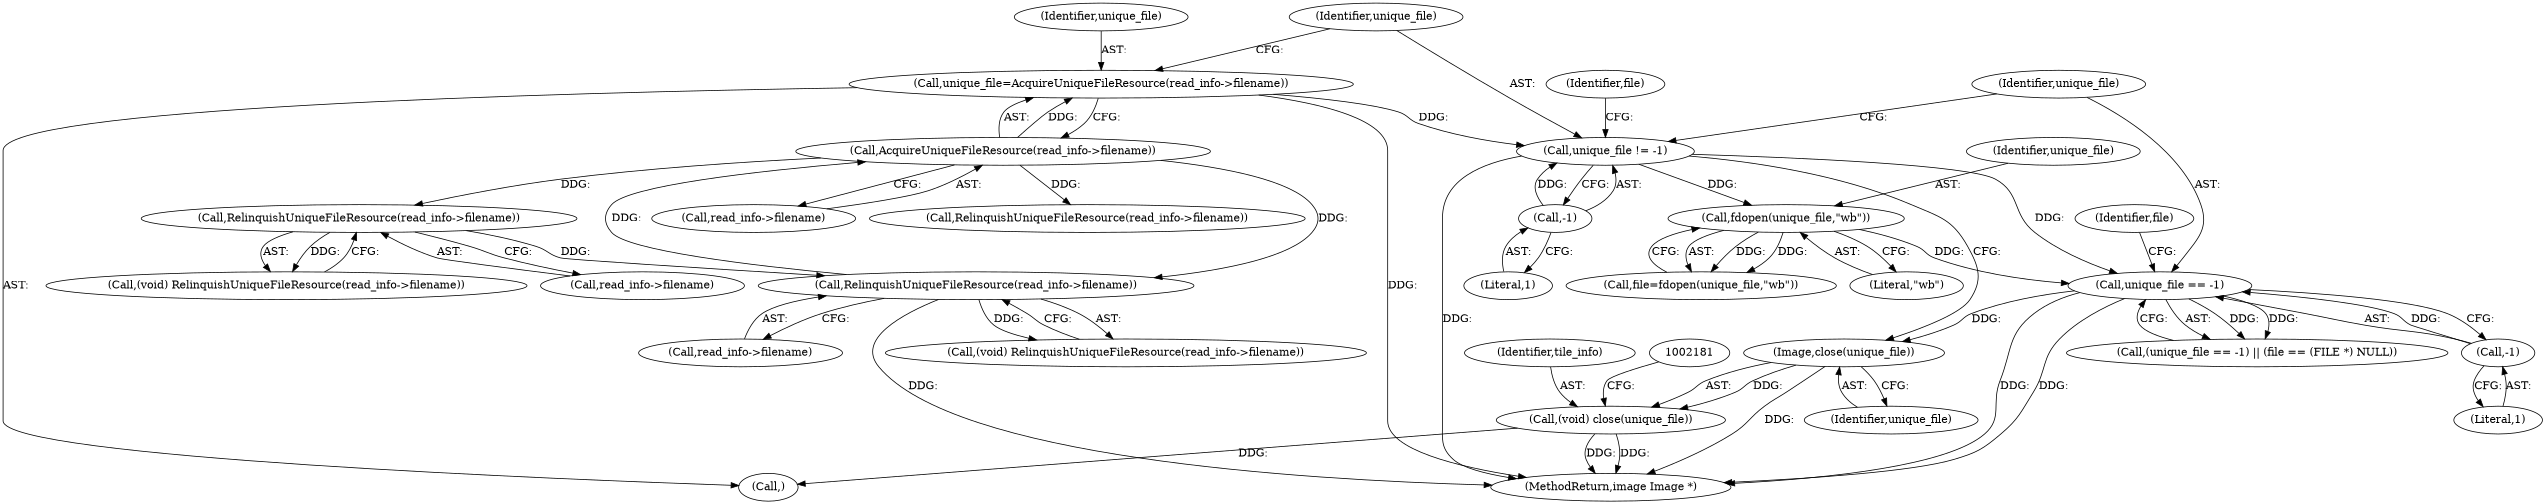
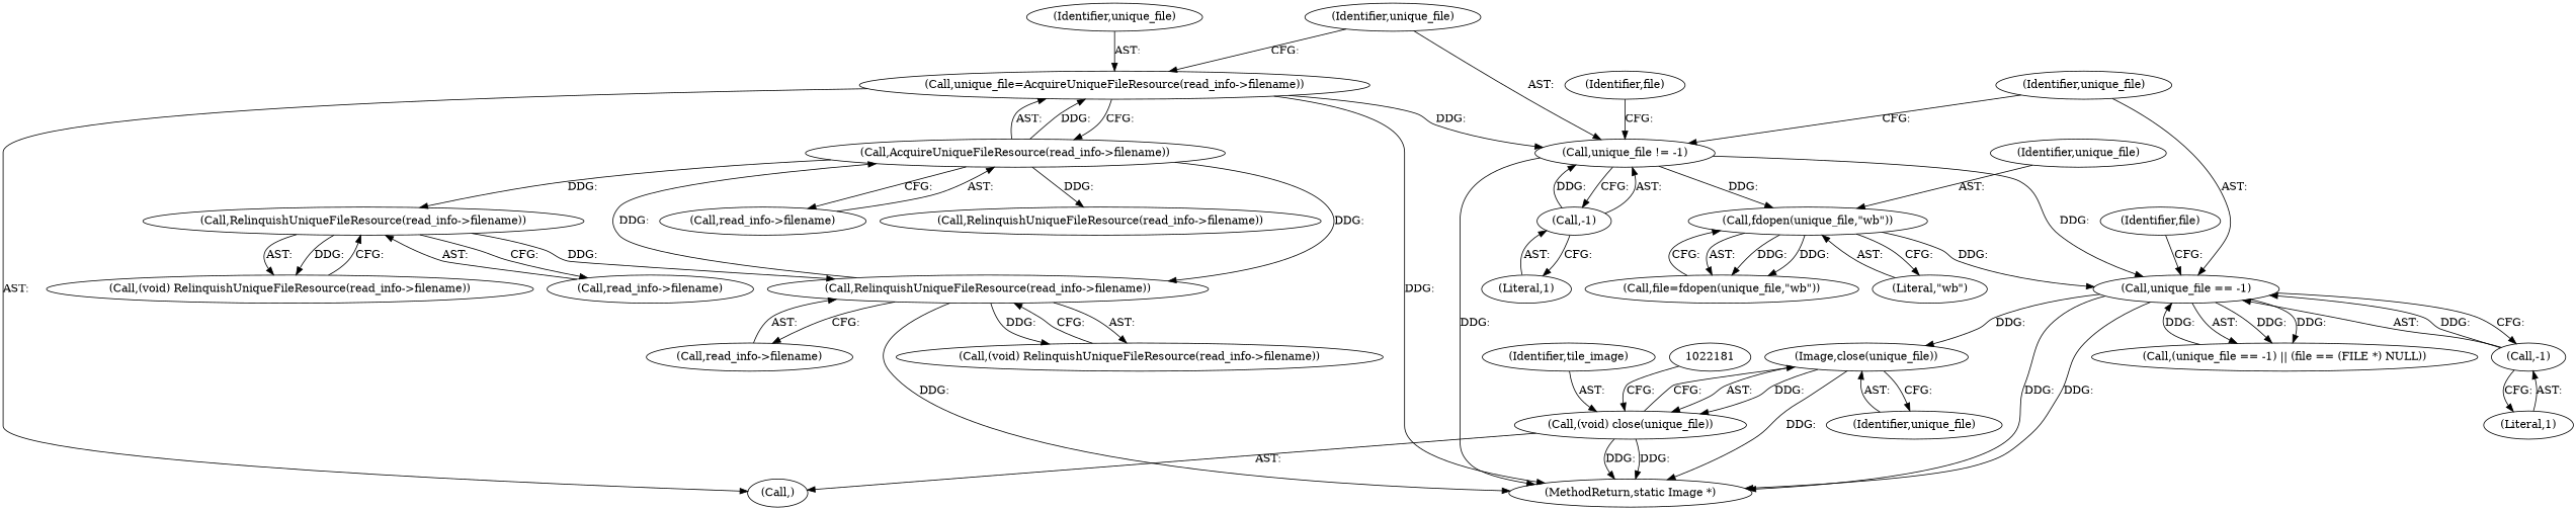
  digraph {
    n1 [label="(Image,close(unique_file))"]
    n2 [label="(Call,(void) close(unique_file))"]
    n3 [label="(Identifier,unique_file)"]
-   n4 [label="(MethodReturn,image Image *)"]
+   n4 [label="(MethodReturn,static Image *)"]
    n5 [label="(Call,)"]
    n6 [label="(Call,unique_file == -1)"]
    n7 [label="(Call,-1)"]
    n8 [label="(Call,(unique_file == -1) || (file == (FILE *) NULL))"]
    n9 [label="(Literal,1)"]
    n10 [label="(Call,unique_file != -1)"]
    n11 [label="(Call,-1)"]
    n12 [label="(Call,fdopen(unique_file,\"wb\"))"]
    n13 [label="(Literal,1)"]
    n14 [label="(Literal,\"wb\")"]
    n15 [label="(Call,file=fdopen(unique_file,\"wb\"))"]
    n16 [label="(Call,unique_file=AcquireUniqueFileResource(read_info->filename))"]
    n17 [label="(Call,AcquireUniqueFileResource(read_info->filename))"]
    n18 [label="(Call,RelinquishUniqueFileResource(read_info->filename))"]
    n19 [label="(Call,RelinquishUniqueFileResource(read_info->filename))"]
    n20 [label="(Call,read_info->filename)"]
    n21 [label="(Call,RelinquishUniqueFileResource(read_info->filename))"]
    n22 [label="(Call,read_info->filename)"]
    n23 [label="(Call,(void) RelinquishUniqueFileResource(read_info->filename))"]
    n24 [label="(Call,read_info->filename)"]
    n25 [label="(Call,(void) RelinquishUniqueFileResource(read_info->filename))"]
    n26 [label="(Identifier,file)"]
    n27 [label="(Identifier,unique_file)"]
    n28 [label="(Identifier,unique_file)"]
    n29 [label="(Identifier,unique_file)"]
-   n30 [label="(Identifier,tile_info)"]
+   n30 [label="(Identifier,tile_image)"]
    n31 [label="(Identifier,file)"]
    n32 [label="(Identifier,unique_file)"]
-   1002181
+   1002181 [label=1022181]
    n1 -> n2 [label="AST: "]
    n1 -> n2 [label="DDG: "]
    n1 -> n3 [label="CFG: "]
    n1 -> n4 [label="DDG: "]
-   n10 -> n1 [label="CFG: "]
+   n2 -> n1 [label="CFG: "]
    n2 -> n4 [label="DDG: "]
    n2 -> n4 [label="DDG: "]
-   n2 -> n5 [label="DDG: "]
+   n2 -> n5 [label="AST: "]
    n3 -> n1 [label="AST: "]
    n6 -> n1 [label="DDG: "]
    n6 -> n4 [label="DDG: "]
    n6 -> n4 [label="DDG: "]
    n6 -> n7 [label="CFG: "]
    n6 -> n8 [label="AST: "]
    n6 -> n8 [label="DDG: "]
    n6 -> n8 [label="DDG: "]
    n7 -> n6 [label="AST: "]
    n7 -> n6 [label="DDG: "]
    n7 -> n9 [label="CFG: "]
-   n8 -> n6 [label="CFG: "]
+   n8 -> n6 [label="DDG: "]
    n9 -> n7 [label="AST: "]
    n10 -> n4 [label="DDG: "]
    n10 -> n6 [label="DDG: "]
    n10 -> n11 [label="CFG: "]
    n10 -> n12 [label="DDG: "]
    n11 -> n10 [label="AST: "]
    n11 -> n10 [label="DDG: "]
    n11 -> n13 [label="CFG: "]
    n12 -> n6 [label="DDG: "]
    n12 -> n14 [label="CFG: "]
    n12 -> n15 [label="AST: "]
    n12 -> n15 [label="DDG: "]
    n12 -> n15 [label="DDG: "]
    n13 -> n11 [label="AST: "]
    n14 -> n12 [label="AST: "]
    n15 -> n12 [label="CFG: "]
    n16 -> n4 [label="DDG: "]
    n16 -> n5 [label="AST: "]
    n16 -> n10 [label="DDG: "]
    n16 -> n17 [label="CFG: "]
    n17 -> n16 [label="AST: "]
    n17 -> n16 [label="DDG: "]
    n17 -> n18 [label="DDG: "]
    n17 -> n19 [label="DDG: "]
    n17 -> n20 [label="CFG: "]
    n17 -> n21 [label="DDG: "]
    n18 -> n4 [label="DDG: "]
    n18 -> n17 [label="DDG: "]
    n18 -> n22 [label="CFG: "]
    n18 -> n23 [label="AST: "]
    n18 -> n23 [label="DDG: "]
    n19 -> n18 [label="DDG: "]
    n19 -> n24 [label="CFG: "]
    n19 -> n25 [label="AST: "]
    n19 -> n25 [label="DDG: "]
    n20 -> n17 [label="AST: "]
    n22 -> n18 [label="AST: "]
    n23 -> n18 [label="CFG: "]
    n24 -> n19 [label="AST: "]
    n25 -> n19 [label="CFG: "]
    n26 -> n6 [label="CFG: "]
    n27 -> n6 [label="AST: "]
    n27 -> n10 [label="CFG: "]
    n28 -> n12 [label="AST: "]
    n29 -> n10 [label="AST: "]
    n29 -> n16 [label="CFG: "]
    n30 -> n2 [label="AST: "]
    n31 -> n10 [label="CFG: "]
    n32 -> n16 [label="AST: "]
    1002181 -> n2 [label="CFG: "]
  }
